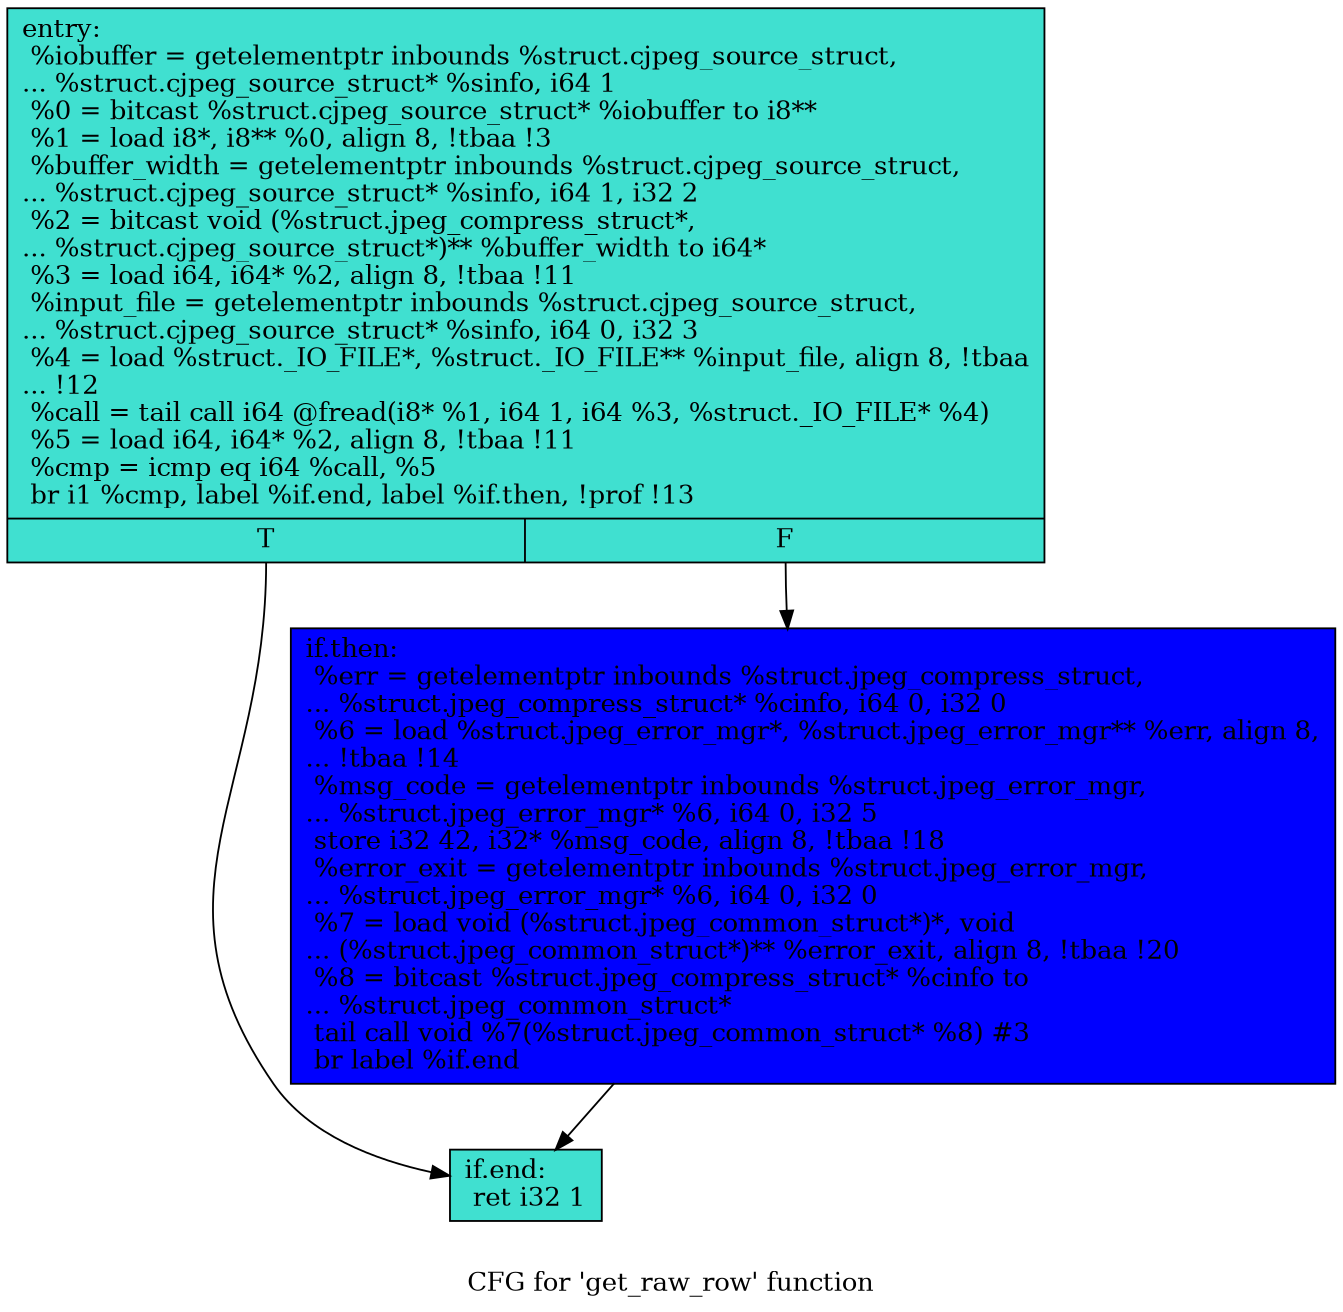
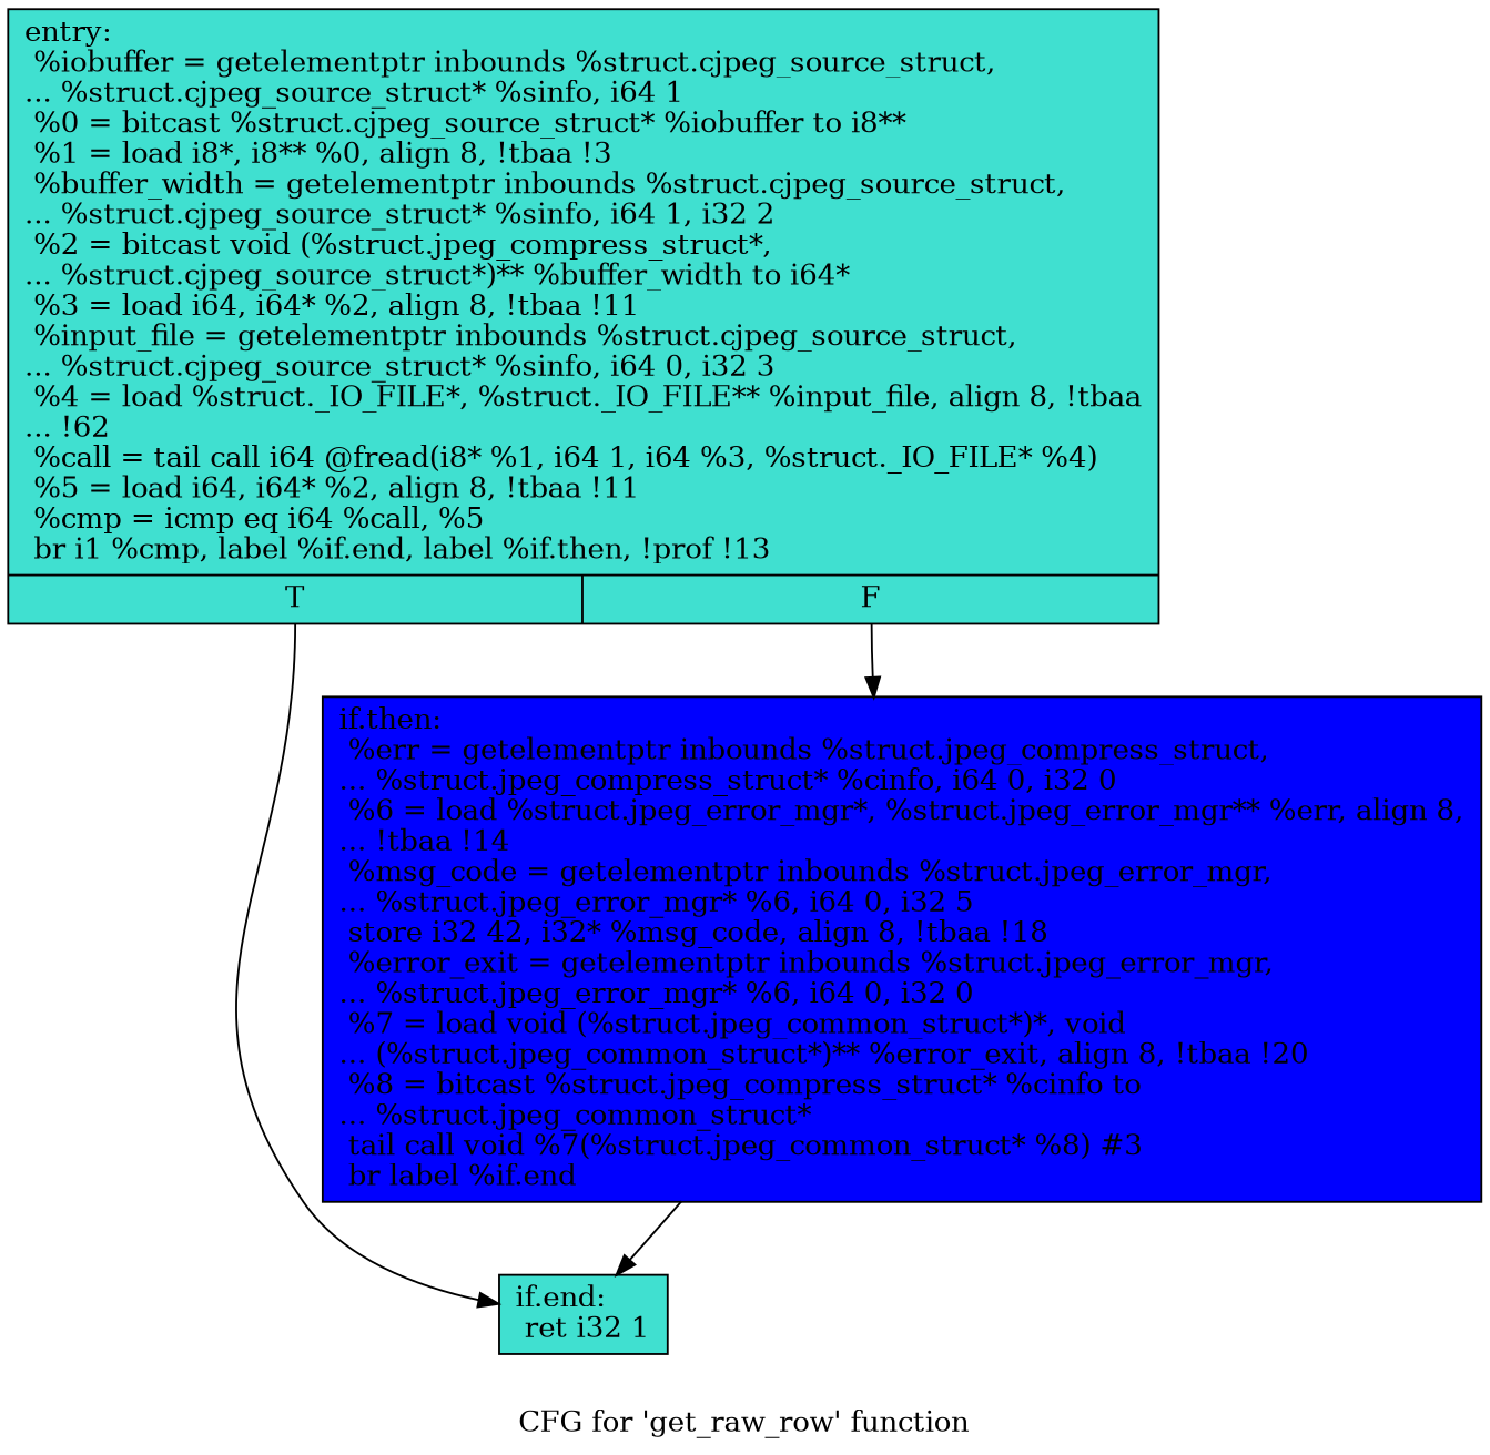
  digraph {
    label="CFG for 'get_raw_row' function"
    node [fillcolor=turquoise shape=record style=filled]
-   n1 [label="{entry:\l  %iobuffer = getelementptr inbounds %struct.cjpeg_source_struct,\l... %struct.cjpeg_source_struct* %sinfo, i64 1\l  %0 = bitcast %struct.cjpeg_source_struct* %iobuffer to i8**\l  %1 = load i8*, i8** %0, align 8, !tbaa !3\l  %buffer_width = getelementptr inbounds %struct.cjpeg_source_struct,\l... %struct.cjpeg_source_struct* %sinfo, i64 1, i32 2\l  %2 = bitcast void (%struct.jpeg_compress_struct*,\l... %struct.cjpeg_source_struct*)** %buffer_width to i64*\l  %3 = load i64, i64* %2, align 8, !tbaa !11\l  %input_file = getelementptr inbounds %struct.cjpeg_source_struct,\l... %struct.cjpeg_source_struct* %sinfo, i64 0, i32 3\l  %4 = load %struct._IO_FILE*, %struct._IO_FILE** %input_file, align 8, !tbaa\l... !12\l  %call = tail call i64 @fread(i8* %1, i64 1, i64 %3, %struct._IO_FILE* %4)\l  %5 = load i64, i64* %2, align 8, !tbaa !11\l  %cmp = icmp eq i64 %call, %5\l  br i1 %cmp, label %if.end, label %if.then, !prof !13\l|{<s0>T|<s1>F}}"]
+   n1 [label="{entry:\l  %iobuffer = getelementptr inbounds %struct.cjpeg_source_struct,\l... %struct.cjpeg_source_struct* %sinfo, i64 1\l  %0 = bitcast %struct.cjpeg_source_struct* %iobuffer to i8**\l  %1 = load i8*, i8** %0, align 8, !tbaa !3\l  %buffer_width = getelementptr inbounds %struct.cjpeg_source_struct,\l... %struct.cjpeg_source_struct* %sinfo, i64 1, i32 2\l  %2 = bitcast void (%struct.jpeg_compress_struct*,\l... %struct.cjpeg_source_struct*)** %buffer_width to i64*\l  %3 = load i64, i64* %2, align 8, !tbaa !11\l  %input_file = getelementptr inbounds %struct.cjpeg_source_struct,\l... %struct.cjpeg_source_struct* %sinfo, i64 0, i32 3\l  %4 = load %struct._IO_FILE*, %struct._IO_FILE** %input_file, align 8, !tbaa\l... !62\l  %call = tail call i64 @fread(i8* %1, i64 1, i64 %3, %struct._IO_FILE* %4)\l  %5 = load i64, i64* %2, align 8, !tbaa !11\l  %cmp = icmp eq i64 %call, %5\l  br i1 %cmp, label %if.end, label %if.then, !prof !13\l|{<s0>T|<s1>F}}"]
    n2 [label="{if.end:                                           \l  ret i32 1\l}"]
    n3 [fillcolor=blue label="{if.then:                                          \l  %err = getelementptr inbounds %struct.jpeg_compress_struct,\l... %struct.jpeg_compress_struct* %cinfo, i64 0, i32 0\l  %6 = load %struct.jpeg_error_mgr*, %struct.jpeg_error_mgr** %err, align 8,\l... !tbaa !14\l  %msg_code = getelementptr inbounds %struct.jpeg_error_mgr,\l... %struct.jpeg_error_mgr* %6, i64 0, i32 5\l  store i32 42, i32* %msg_code, align 8, !tbaa !18\l  %error_exit = getelementptr inbounds %struct.jpeg_error_mgr,\l... %struct.jpeg_error_mgr* %6, i64 0, i32 0\l  %7 = load void (%struct.jpeg_common_struct*)*, void\l... (%struct.jpeg_common_struct*)** %error_exit, align 8, !tbaa !20\l  %8 = bitcast %struct.jpeg_compress_struct* %cinfo to\l... %struct.jpeg_common_struct*\l  tail call void %7(%struct.jpeg_common_struct* %8) #3\l  br label %if.end\l}"]
    n1 -> n2 [tailport=s0]
    n1 -> n3 [tailport=s1]
    n3 -> n2
  }
